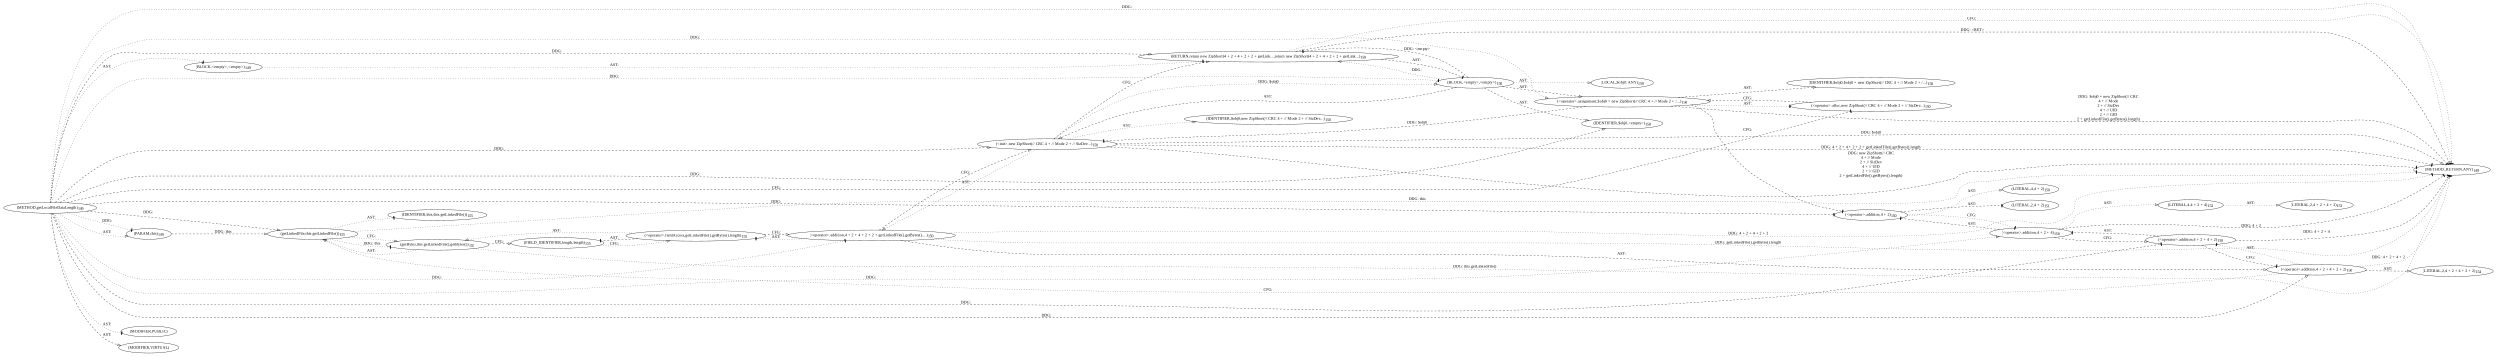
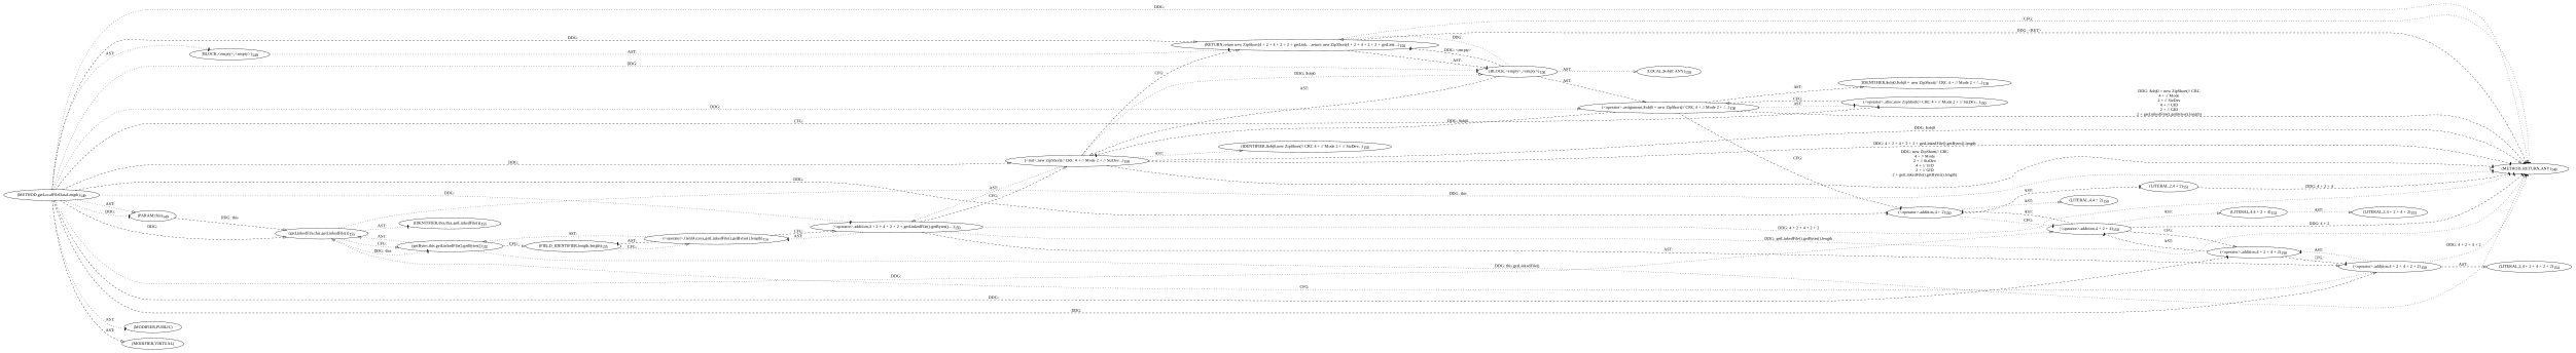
  digraph {
    fontname="Liberation Serif"
    rankdir=LR
    node [fontname="Liberation Serif"]
    edge [arrowhead=onormal fontname="Liberation Serif" style=dashed]
    n1 [label=<(METHOD,getLocalFileDataLength)<SUB>149</SUB>>]
    n2 [label=<(PARAM,this)<SUB>149</SUB>>]
    n3 [label=<(BLOCK,&lt;empty&gt;,&lt;empty&gt;)<SUB>149</SUB>>]
    n4 [label=<(RETURN,return new ZipShort(4 + 2 + 4 + 2 + 2 + getLink...,return new ZipShort(4 + 2 + 4 + 2 + 2 + getLink...)<SUB>150</SUB>>]
    n5 [label=<(BLOCK,&lt;empty&gt;,&lt;empty&gt;)<SUB>150</SUB>>]
    n6 [label=<(&lt;operator&gt;.assignment,$obj0 = new ZipShort(// CRC 4 + // Mode 2 + /...)<SUB>150</SUB>>]
    n7 [label=<(&lt;operator&gt;.alloc,new ZipShort(// CRC 4 + // Mode 2 + // SizDev...)<SUB>150</SUB>>]
    n8 [label=<(&lt;init&gt;,new ZipShort(// CRC 4 + // Mode 2 + // SizDev...)<SUB>150</SUB>>]
    n9 [label=<(&lt;operator&gt;.addition,4 + 2 + 4 + 2 + 2 + getLinkedFile().getBytes()....)<SUB>150</SUB>>]
    n10 [label=<(&lt;operator&gt;.addition,4 + 2 + 4 + 2 + 2)<SUB>150</SUB>>]
    n11 [label=<(&lt;operator&gt;.addition,4 + 2 + 4 + 2)<SUB>150</SUB>>]
    n12 [label=<(&lt;operator&gt;.addition,4 + 2 + 4)<SUB>150</SUB>>]
    n13 [label=<(&lt;operator&gt;.addition,4 + 2)<SUB>150</SUB>>]
    n14 [label=<(getLinkedFile,this.getLinkedFile())<SUB>155</SUB>>]
-   n15 [label=<(IDENTIFIER,$obj0,&lt;empty&gt;)<SUB>150</SUB>>]
    n16 [label=<(MODIFIER,PUBLIC)>]
    n17 [label=<(MODIFIER,VIRTUAL)>]
    n18 [label=<(METHOD_RETURN,ANY)<SUB>149</SUB>>]
    n19 [label=<(LOCAL,$obj0: ANY)<SUB>150</SUB>>]
    n20 [label=<(IDENTIFIER,$obj0,$obj0 = new ZipShort(// CRC 4 + // Mode 2 + /...)<SUB>150</SUB>>]
    n21 [label=<(IDENTIFIER,$obj0,new ZipShort(// CRC 4 + // Mode 2 + // SizDev...)<SUB>150</SUB>>]
    n22 [label=<(&lt;operator&gt;.fieldAccess,getLinkedFile().getBytes().length)<SUB>155</SUB>>]
    n23 [label=<(LITERAL,2,4 + 2 + 4 + 2 + 2)<SUB>154</SUB>>]
    n24 [label=<(LITERAL,4,4 + 2 + 4)<SUB>152</SUB>>]
    n25 [label=<(LITERAL,4,4 + 2)<SUB>150</SUB>>]
    n26 [label=<(LITERAL,2,4 + 2)<SUB>151</SUB>>]
    n27 [label=<(getBytes,this.getLinkedFile().getBytes())<SUB>155</SUB>>]
    n28 [label=<(IDENTIFIER,this,this.getLinkedFile())<SUB>155</SUB>>]
    n29 [label=<(FIELD_IDENTIFIER,length,length)<SUB>155</SUB>>]
    n30 [label=<(LITERAL,2,4 + 2 + 4 + 2)<SUB>153</SUB>>]
    n1 -> n2 [label="AST: " style=dotted]
    n1 -> n2 [arrowhead=tee label="DDG: " style=dotted]
    n1 -> n3 [arrowhead=tee label="AST: " style=dotted]
    n1 -> n4 [label="DDG: "]
    n1 -> n5 [arrowhead=tee label="DDG: " style=dotted]
    n1 -> n6 [label="DDG: " style=dotted]
    n1 -> n7 [arrowhead=tee label="CFG: "]
    n1 -> n8 [label="DDG: "]
    n1 -> n9 [arrowhead=tee label="DDG: " style=dotted]
    n1 -> n10 [label="DDG: "]
    n1 -> n11 [arrowhead=tee label="DDG: "]
    n1 -> n12 [label="DDG: " style=dotted]
    n1 -> n13 [arrowhead=tee label="DDG: "]
    n1 -> n14 [label="DDG: "]
-   n1 -> n15 [label="DDG: "]
    n1 -> n16 [arrowhead=tee label="AST: " style=dotted]
    n1 -> n17 [label="AST: "]
    n1 -> n18 [label="DDG: " style=dotted]
    n2 -> n14 [label="DDG: this"]
    n3 -> n4 [arrowhead=tee label="AST: " style=dotted]
    n4 -> n5 [arrowhead=tee label="AST: "]
    n4 -> n18 [arrowhead=tee label="CFG: " style=dotted]
    n4 -> n18 [arrowhead=tee label="DDG: &lt;RET&gt;"]
    n5 -> n4 [label="DDG: " style=dotted]
    n5 -> n4 [arrowhead=tee label="DDG: &lt;empty&gt;"]
    n5 -> n6 [label="AST: "]
    n5 -> n8 [label="AST: "]
-   n5 -> n15 [label="AST: "]
    n5 -> n19 [label="AST: " style=dotted]
    n6 -> n7 [arrowhead=tee label="AST: " style=dotted]
    n6 -> n8 [arrowhead=tee label="DDG: $obj0"]
    n6 -> n13 [arrowhead=tee label="CFG: "]
    n6 -> n18 [arrowhead=tee label="DDG: $obj0 = new ZipShort(// CRC\n4 + // Mode\n2 + // SizDev\n4 + // UID\n2 + // GID\n2 + getLinkedFile().getBytes().length)"]
    n6 -> n20 [label="AST: "]
    n7 -> n6 [label="CFG: "]
    n8 -> n4 [label="CFG: "]
    n8 -> n5 [label="DDG: $obj0" style=dotted]
    n8 -> n9 [label="AST: " style=dotted]
    n8 -> n18 [label="DDG: $obj0"]
    n8 -> n18 [arrowhead=tee label="DDG: 4 + 2 + 4 + 2 + 2 + getLinkedFile().getBytes().length"]
    n8 -> n18 [arrowhead=tee label="DDG: new ZipShort(// CRC\n4 + // Mode\n2 + // SizDev\n4 + // UID\n2 + // GID\n2 + getLinkedFile().getBytes().length)"]
    n8 -> n21 [label="AST: " style=dotted]
    n9 -> n8 [label="CFG: "]
    n9 -> n10 [label="AST: "]
    n9 -> n18 [arrowhead=tee label="DDG: 4 + 2 + 4 + 2 + 2" style=dotted]
    n9 -> n18 [arrowhead=tee label="DDG: getLinkedFile().getBytes().length" style=dotted]
    n9 -> n22 [arrowhead=tee label="AST: " style=dotted]
    n10 -> n11 [arrowhead=tee label="AST: " style=dotted]
    n10 -> n14 [label="CFG: " style=dotted]
    n10 -> n18 [arrowhead=tee label="DDG: 4 + 2 + 4 + 2" style=dotted]
    n10 -> n23 [label="AST: "]
    n11 -> n10 [arrowhead=tee label="CFG: "]
    n11 -> n12 [arrowhead=tee label="AST: "]
-   n11 -> n18 [arrowhead=tee label="DDG: 4 + 2 + 4"]
+   n26 -> n18 [arrowhead=tee label="DDG: 4 + 2 + 4"]
    n12 -> n11 [label="CFG: "]
    n12 -> n13 [arrowhead=tee label="AST: "]
    n12 -> n18 [arrowhead=tee label="DDG: 4 + 2"]
    n12 -> n24 [label="AST: " style=dotted]
    n13 -> n12 [arrowhead=tee label="CFG: " style=dotted]
    n13 -> n25 [label="AST: " style=dotted]
    n13 -> n26 [arrowhead=tee label="AST: "]
    n14 -> n18 [arrowhead=tee label="DDG: this" style=dotted]
    n14 -> n27 [label="CFG: " style=dotted]
    n14 -> n27 [arrowhead=tee label="DDG: this" style=dotted]
    n14 -> n28 [arrowhead=tee label="AST: " style=dotted]
    n22 -> n9 [label="CFG: "]
    n22 -> n27 [label="AST: " style=dotted]
    n22 -> n29 [arrowhead=tee label="AST: "]
    n24 -> n30 [label="AST: " style=dotted]
    n27 -> n14 [label="AST: " style=dotted]
    n27 -> n18 [label="DDG: this.getLinkedFile()" style=dotted]
    n27 -> n29 [label="CFG: "]
    n29 -> n22 [label="CFG: " style=dotted]
  }
